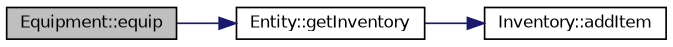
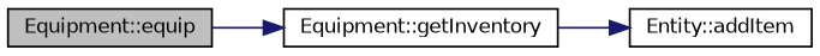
  digraph {
    rankdir=LR
    node [color=black fillcolor=white fontname=Helvetica fontsize=10 shape=record style=filled]
    edge [color=midnightblue fontname=Helvetica fontsize=10 labelfontname=Helvetica labelfontsize=10 style=solid]
    n1 [fillcolor=grey75 fontcolor=black height=0.2 label="Equipment::equip" width=0.4]
-   n2 [height=0.2 label="Entity::getInventory" width=0.4]
-   n3 [height=0.2 label="Inventory::addItem" width=0.4]
+   n2 [height=0.2 label="Equipment::getInventory" width=0.4]
+   n3 [height=0.2 label="Entity::addItem" width=0.4]
    n1 -> n2
    n2 -> n3
  }
